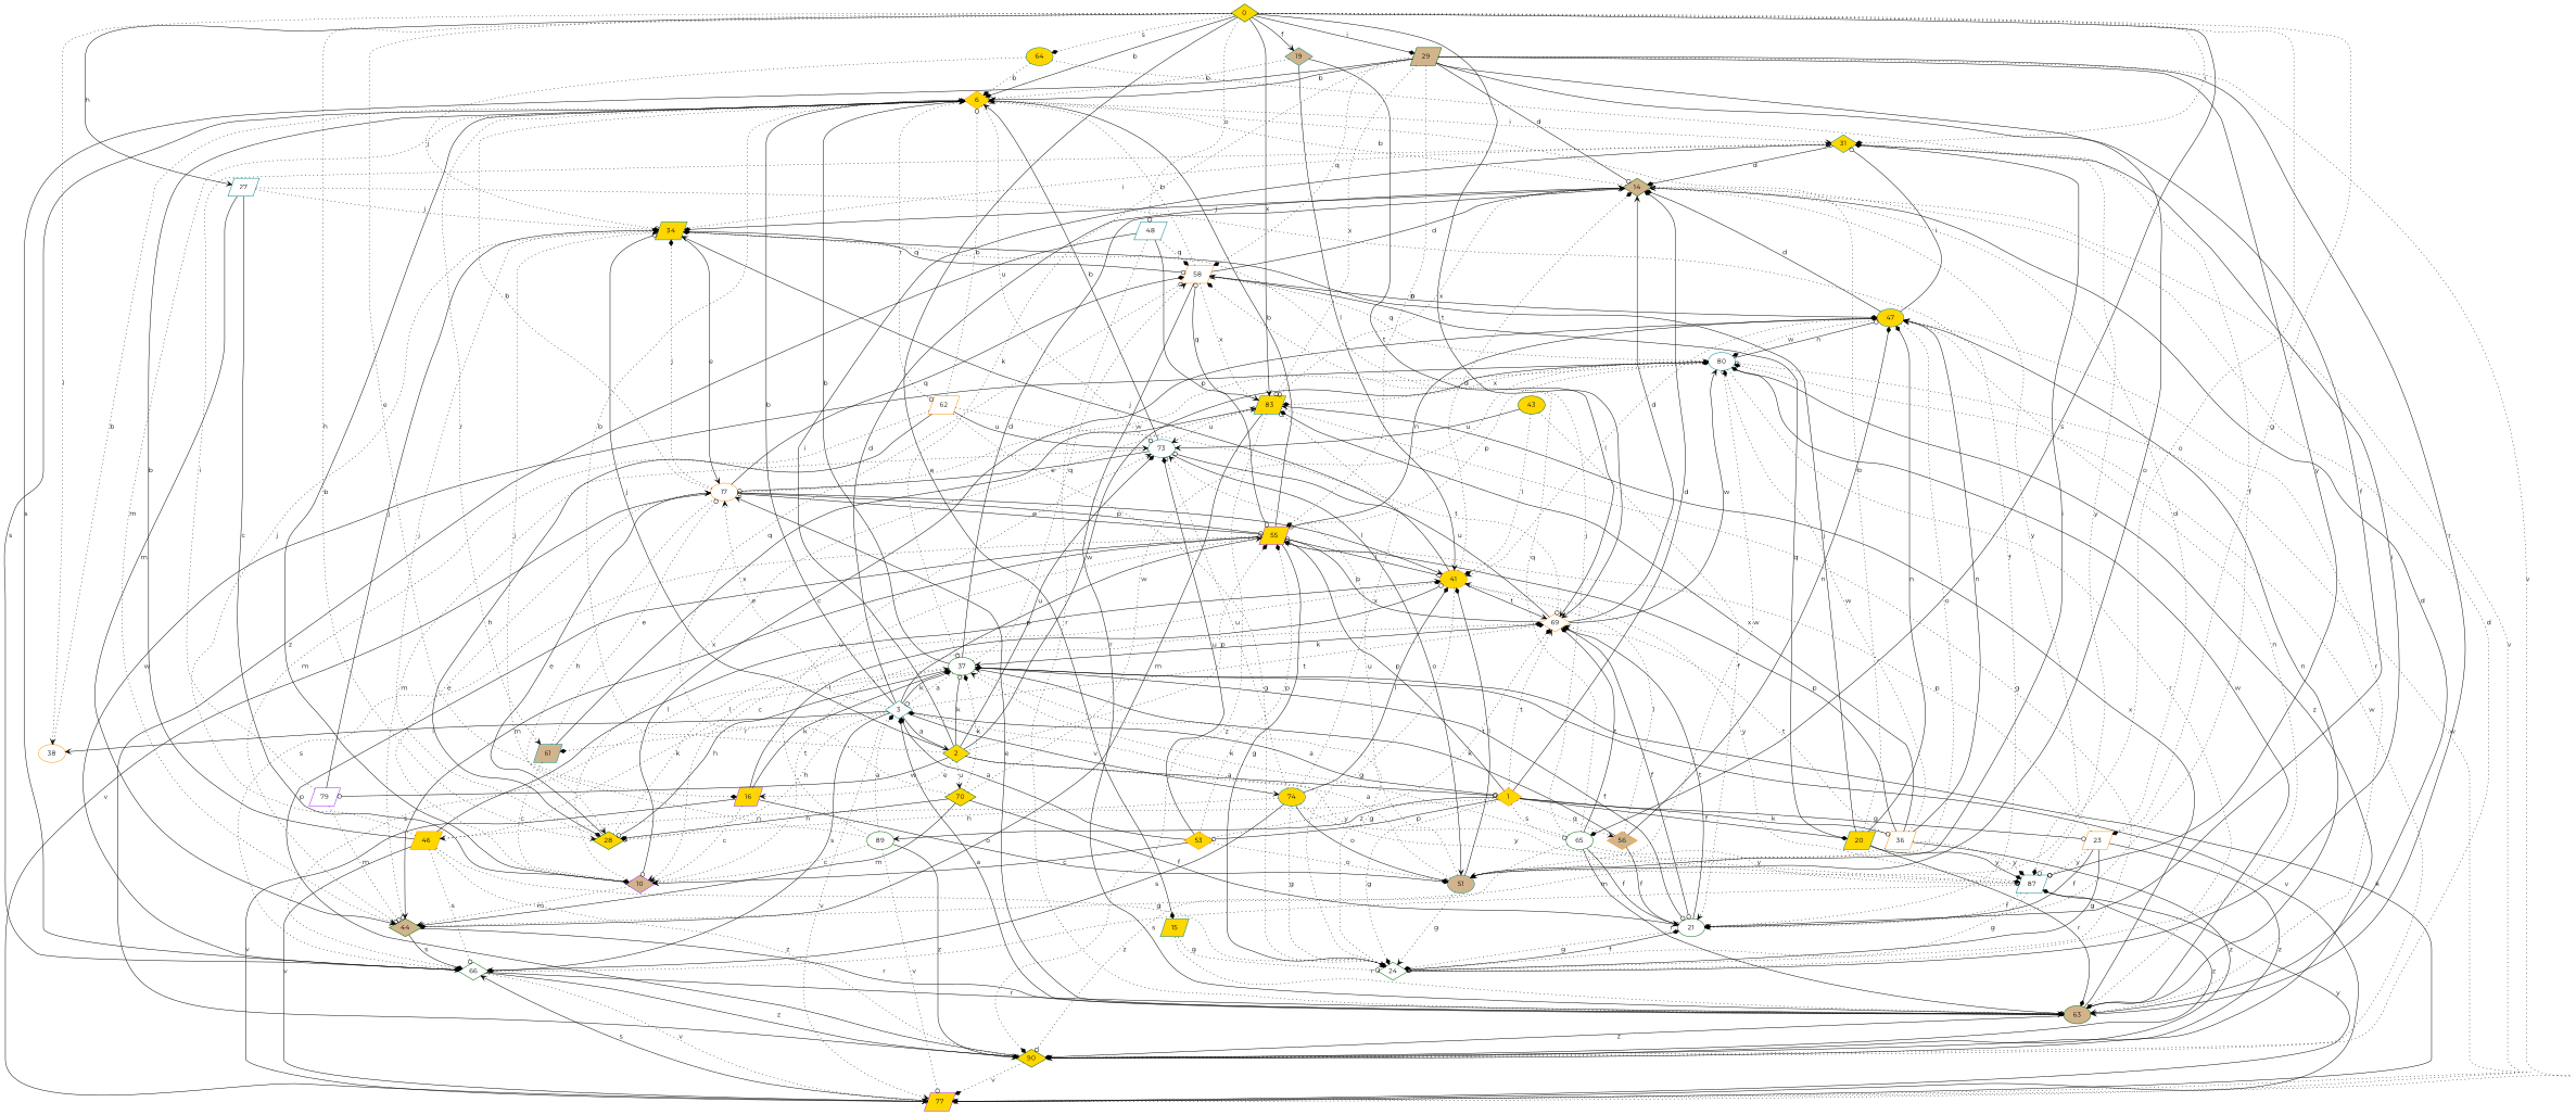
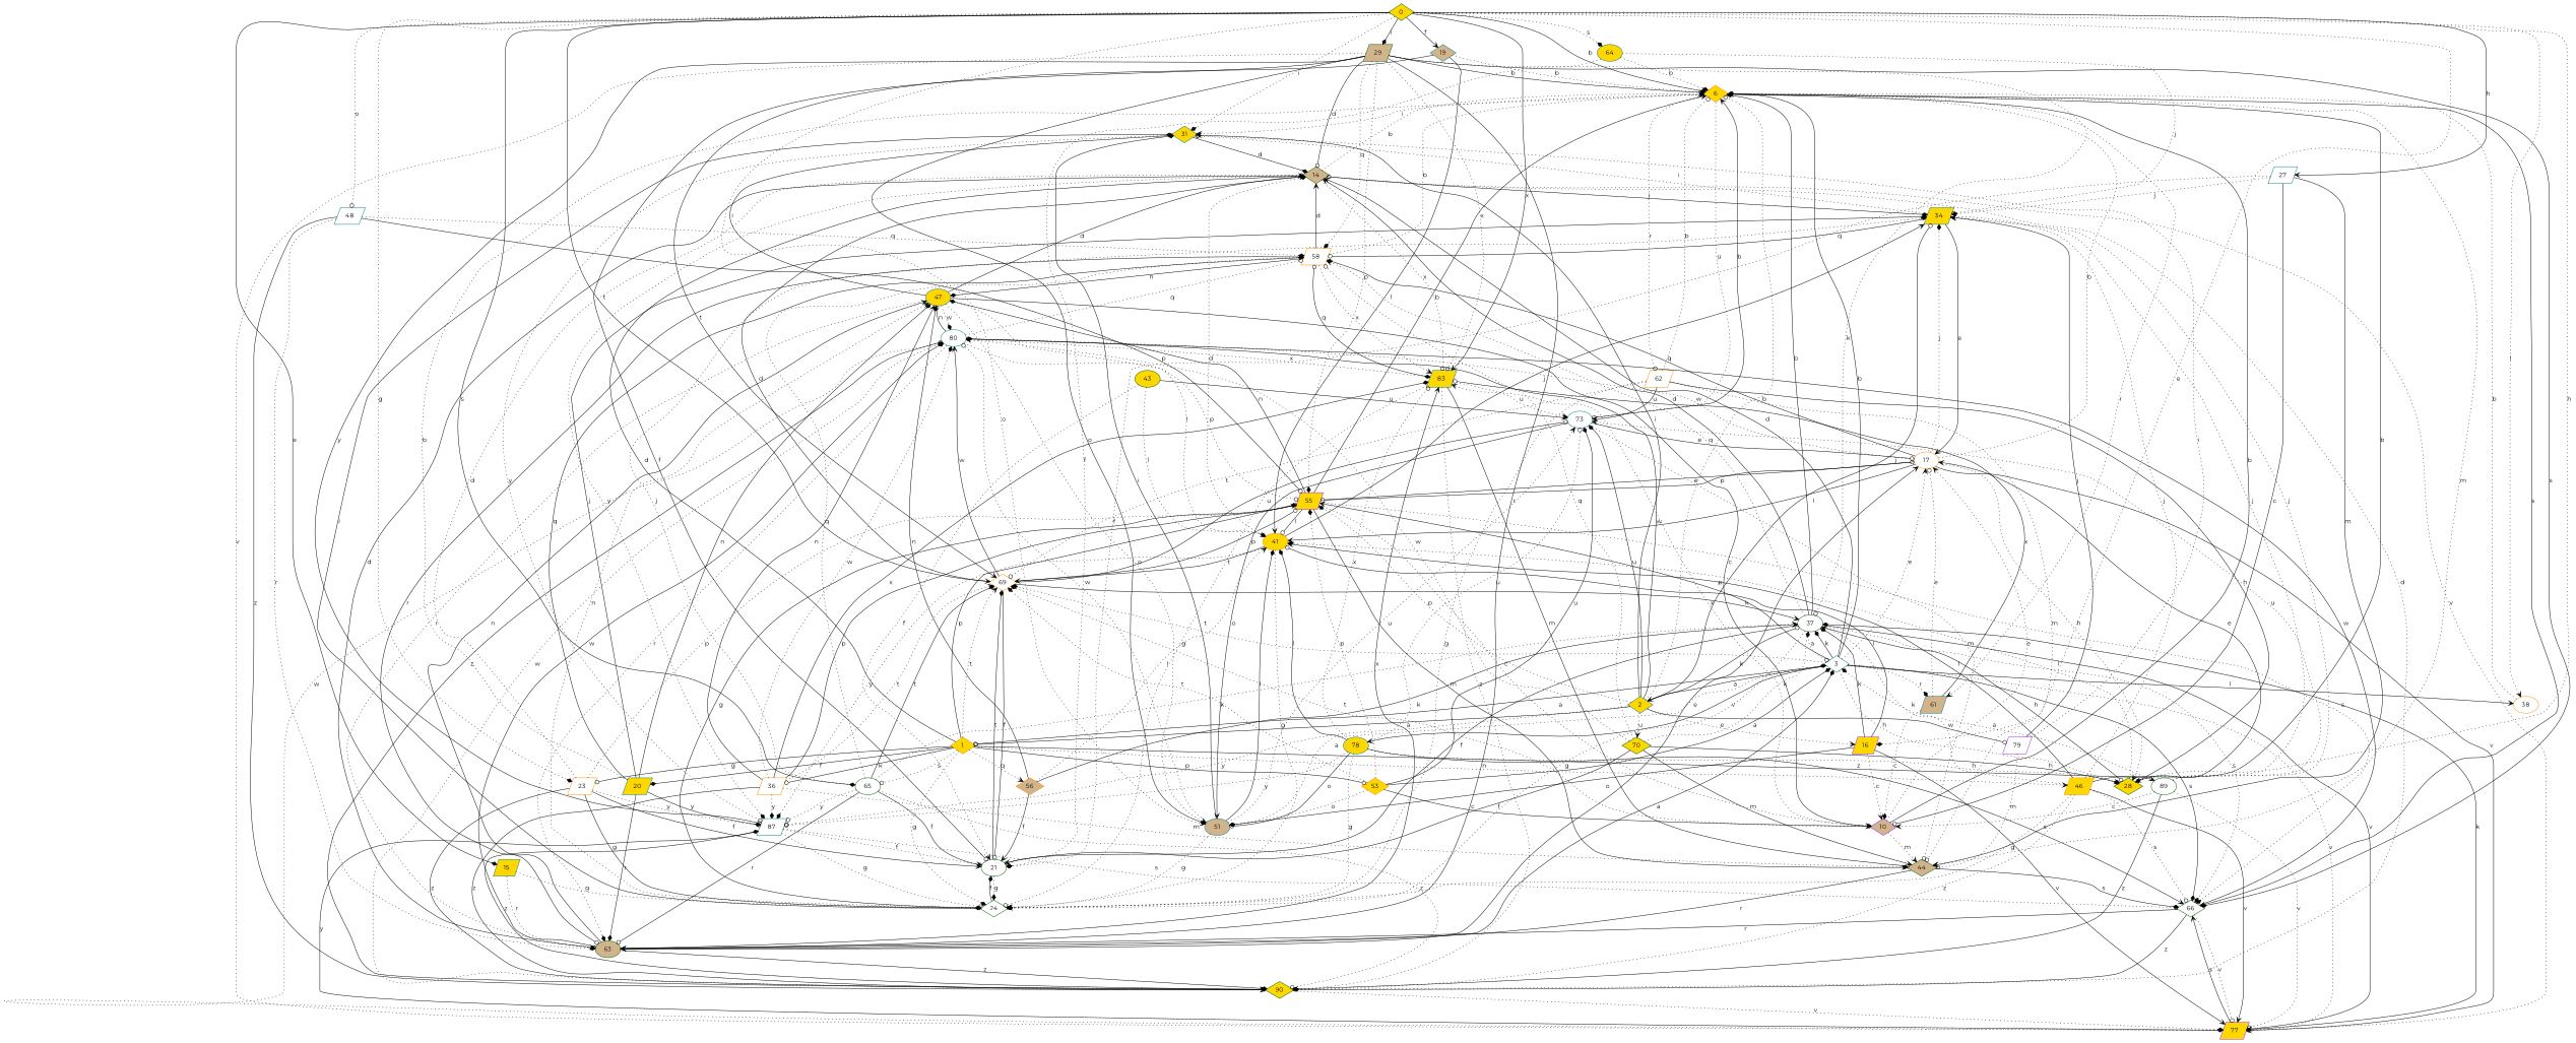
  strict digraph {
    fontname=Montserrat
    node [color=teal fillcolor=gold fontname=Montserrat shape=diamond style=filled]
    edge [arrowhead=vee fontname=Montserrat style=solid]
    0 [color=darkgreen]
    6 [color=darkorange]
    15 [shape=parallelogram]
    16 [color=purple shape=parallelogram]
    19 [fillcolor=tan]
    23 [color=darkorange fillcolor=white shape=parallelogram]
    27 [fillcolor=white shape=parallelogram]
    28 [color=darkgreen]
    29 [color=darkgreen fillcolor=tan shape=parallelogram]
    31
    38 [color=darkorange fillcolor=white shape=ellipse]
    48 [fillcolor=white shape=parallelogram]
    51 [fillcolor=tan shape=ellipse]
    64 [shape=ellipse]
    65 [color=darkgreen fillcolor=white shape=ellipse]
    69 [color=darkorange fillcolor=white]
    83 [shape=parallelogram]
    73 [fillcolor=white shape=ellipse]
    61 [fillcolor=tan shape=parallelogram]
    66 [color=darkgreen fillcolor=white]
    44 [color=darkgreen fillcolor=tan]
    62 [color=darkorange fillcolor=white shape=parallelogram]
    24 [color=darkgreen fillcolor=white]
    63 [color=darkgreen fillcolor=tan shape=ellipse]
    37 [color=darkgreen fillcolor=white shape=ellipse]
    77 [color=purple shape=parallelogram]
    10 [color=purple fillcolor=tan]
    41 [color=darkorange shape=ellipse]
    14 [color=darkgreen fillcolor=tan]
    55 [color=purple shape=parallelogram]
    87 [fillcolor=white shape=parallelogram]
    21 [color=darkgreen fillcolor=white shape=ellipse]
    90 [color=darkgreen]
    34 [shape=parallelogram]
    17 [color=darkorange fillcolor=white shape=ellipse]
    58 [color=darkorange fillcolor=white shape=parallelogram]
    80 [fillcolor=white shape=ellipse]
    3 [fillcolor=white]
    1 [color=darkorange]
    20 [shape=parallelogram]
    36 [color=darkorange fillcolor=white shape=parallelogram]
    46 [color=darkorange shape=parallelogram]
    53 [color=darkorange]
    56 [color=darkorange fillcolor=tan]
    89 [color=darkgreen fillcolor=white shape=ellipse]
    47 [shape=ellipse]
    43 [color=darkgreen shape=ellipse]
    2
    70 [color=darkgreen]
    79 [color=purple fillcolor=white shape=parallelogram]
-   74 [shape=ellipse]
+   74 [shape=ellipse label=78]
    0 -> 6 [arrowhead=diamond label=b]
    0 -> 15 [arrowhead=diamond label=e]
    0 -> 16 [arrowhead=diamond label=e style=dotted]
    0 -> 19 [label=f]
    0 -> 23 [arrowhead=diamond label=g style=dotted]
    0 -> 27 [label=h]
    0 -> 28 [label=h style=dotted]
    0 -> 29 [arrowhead=diamond label=i]
    0 -> 31 [arrowhead=diamond label=i style=dotted]
    0 -> 38 [label=l style=dotted]
    0 -> 48 [arrowhead=odot label=o style=dotted]
    0 -> 51 [label=o style=dotted]
    0 -> 64 [arrowhead=diamond label=s style=dotted]
    0 -> 65 [arrowhead=diamond label=s]
    0 -> 69 [label=t]
    0 -> 83 [label=x]
    6 -> 31 [label=i style=dotted]
    6 -> 73 [arrowhead=odot label=u style=dotted]
    6 -> 61 [label=r style=dotted]
    6 -> 66 [label=s]
    6 -> 44 [label=m style=dotted]
    6 -> 62 [arrowhead=odot label=r style=dotted]
    15 -> 24 [arrowhead=odot label=g style=dotted]
    15 -> 63 [arrowhead=odot label=r style=dotted]
    16 -> 51 [arrowhead=diamond label=o]
    16 -> 37 [arrowhead=diamond label=k]
    16 -> 77 [label=v]
    16 -> 10 [label=c style=dotted]
    16 -> 41 [arrowhead=odot label=l]
    19 -> 6 [arrowhead=odot label=b style=dotted]
    19 -> 69 [label=t]
    19 -> 41 [label=l]
    23 -> 24 [arrowhead=odot label=g]
    23 -> 14 [arrowhead=odot label=d style=dotted]
    23 -> 55 [label=p style=dotted]
    23 -> 87 [arrowhead=odot label=y style=dotted]
    23 -> 21 [label=f]
    23 -> 90 [arrowhead=odot label=z]
    27 -> 44 [label=m]
    27 -> 10 [arrowhead=odot label=c]
    27 -> 21 [arrowhead=diamond label=f style=dotted]
    27 -> 34 [arrowhead=diamond label=j style=dotted]
    28 -> 41 [arrowhead=diamond label=l style=dotted]
    28 -> 34 [label=j style=dotted]
    28 -> 17 [label=e]
    29 -> 6 [label=b]
    29 -> 51 [arrowhead=diamond label=o]
    29 -> 83 [arrowhead=odot label=x style=dotted]
    29 -> 66 [arrowhead=diamond label=s]
    29 -> 63 [label=r]
    29 -> 37 [arrowhead=odot label=k style=dotted]
    29 -> 77 [arrowhead=diamond label=v style=dotted]
    29 -> 14 [arrowhead=odot label=d]
    29 -> 55 [arrowhead=diamond label=p style=dotted]
    29 -> 87 [arrowhead=odot label=y]
    29 -> 21 [arrowhead=odot label=f]
    29 -> 58 [arrowhead=diamond label=q style=dotted]
    31 -> 14 [arrowhead=diamond label=d]
    31 -> 87 [arrowhead=odot label=y style=dotted]
    38 -> 6 [label=b style=dotted]
    48 -> 63 [arrowhead=diamond label=r style=dotted]
    48 -> 55 [arrowhead=odot label=p]
    48 -> 90 [label=z]
    48 -> 58 [arrowhead=diamond label=q style=dotted]
    51 -> 31 [arrowhead=diamond label=i]
    51 -> 73 [label=u style=dotted]
    51 -> 24 [label=g style=dotted]
    51 -> 41 [arrowhead=diamond label=l]
    51 -> 80 [arrowhead=odot label=w style=dotted]
    51 -> 3 [arrowhead=diamond label=a style=dotted]
    64 -> 6 [arrowhead=diamond label=b style=dotted]
    64 -> 21 [arrowhead=diamond label=f style=dotted]
    64 -> 34 [arrowhead=odot label=j style=dotted]
    65 -> 69 [arrowhead=diamond label=t]
    65 -> 63 [arrowhead=odot label=r]
    65 -> 37 [label=k style=dotted]
    65 -> 87 [arrowhead=odot label=y style=dotted]
    65 -> 21 [arrowhead=odot label=f]
    65 -> 90 [arrowhead=odot label=z style=dotted]
    65 -> 34 [arrowhead=diamond label=j style=dotted]
    65 -> 58 [arrowhead=diamond label=q style=dotted]
    69 -> 73 [arrowhead=odot label=u]
    69 -> 37 [label=k]
    69 -> 14 [label=d]
    69 -> 55 [arrowhead=odot label=p]
    69 -> 21 [arrowhead=odot label=f]
    69 -> 80 [label=w]
    83 -> 73 [label=u style=dotted]
    83 -> 44 [arrowhead=odot label=m]
    83 -> 24 [arrowhead=odot label=g style=dotted]
    83 -> 90 [arrowhead=diamond label=z style=dotted]
    83 -> 58 [arrowhead=odot label=q]
    73 -> 6 [label=b]
    73 -> 51 [label=o]
    73 -> 44 [arrowhead=odot label=m style=dotted]
    73 -> 17 [arrowhead=odot label=e]
    61 -> 83 [arrowhead=odot label=x]
    61 -> 10 [arrowhead=diamond label=c style=dotted]
    61 -> 17 [arrowhead=odot label=e style=dotted]
    66 -> 63 [label=r]
    66 -> 77 [arrowhead=odot label=v style=dotted]
    66 -> 90 [arrowhead=diamond label=z]
    66 -> 80 [arrowhead=diamond label=w]
    44 -> 66 [arrowhead=diamond label=s]
    44 -> 63 [label=r]
    62 -> 6 [arrowhead=odot label=b style=dotted]
    62 -> 28 [arrowhead=diamond label=h]
    62 -> 69 [arrowhead=odot label=t style=dotted]
    62 -> 73 [label=u]
    62 -> 44 [arrowhead=odot label=m style=dotted]
    62 -> 24 [arrowhead=diamond label=g style=dotted]
    24 -> 31 [arrowhead=diamond label=i]
    24 -> 21 [arrowhead=diamond label=f]
    24 -> 47 [label=n style=dotted]
    63 -> 83 [label=x]
    63 -> 14 [label=d]
    63 -> 90 [arrowhead=diamond label=z]
    63 -> 17 [label=e]
    63 -> 80 [arrowhead=diamond label=w]
    63 -> 3 [arrowhead=diamond label=a]
    63 -> 47 [label=n]
    37 -> 6 [label=b]
    37 -> 28 [arrowhead=odot label=h]
    37 -> 66 [arrowhead=diamond label=s style=dotted]
    37 -> 24 [label=g style=dotted]
    37 -> 77 [label=v]
    37 -> 14 [label=d]
    37 -> 21 [arrowhead=odot label=f]
    37 -> 58 [label=q style=dotted]
    37 -> 3 [arrowhead=odot label=a style=dotted]
    77 -> 66 [label=s]
    77 -> 37 [arrowhead=diamond label=k]
    77 -> 87 [arrowhead=diamond label=y]
    77 -> 80 [arrowhead=odot label=w style=dotted]
    10 -> 6 [arrowhead=diamond label=b]
    10 -> 69 [arrowhead=diamond label=t style=dotted]
    10 -> 83 [label=x style=dotted]
    10 -> 44 [label=m style=dotted]
    10 -> 17 [label=e style=dotted]
    41 -> 69 [label=t]
    41 -> 24 [label=g style=dotted]
    41 -> 14 [arrowhead=diamond label=d style=dotted]
    41 -> 87 [arrowhead=diamond label=y style=dotted]
    41 -> 34 [label=j]
    14 -> 6 [label=b style=dotted]
    14 -> 83 [arrowhead=odot label=x style=dotted]
    14 -> 77 [arrowhead=odot label=v style=dotted]
    14 -> 87 [arrowhead=diamond label=y style=dotted]
    14 -> 34 [arrowhead=diamond label=j]
    55 -> 6 [label=b]
    55 -> 66 [arrowhead=diamond label=s style=dotted]
    55 -> 44 [label=m]
    55 -> 24 [arrowhead=diamond label=g]
    55 -> 10 [label=c style=dotted]
    55 -> 41 [arrowhead=odot label=l]
    55 -> 17 [arrowhead=odot label=e]
    55 -> 47 [arrowhead=diamond label=n]
    87 -> 66 [arrowhead=odot label=s style=dotted]
    87 -> 24 [arrowhead=odot label=g style=dotted]
    87 -> 21 [label=f style=dotted]
    87 -> 90 [arrowhead=diamond label=z]
    21 -> 69 [arrowhead=diamond label=t]
    21 -> 24 [arrowhead=diamond label=g style=dotted]
    90 -> 77 [arrowhead=diamond label=v style=dotted]
    90 -> 14 [arrowhead=odot label=d style=dotted]
-   90 -> 55 [arrowhead=odot label=p]
    90 -> 80 [arrowhead=diamond label=w style=dotted]
    34 -> 31 [arrowhead=odot label=i style=dotted]
    34 -> 17 [label=e]
    34 -> 58 [arrowhead=odot label=q]
    17 -> 6 [arrowhead=diamond label=b style=dotted]
    17 -> 28 [label=h style=dotted]
    17 -> 77 [arrowhead=odot label=v]
    17 -> 41 [label=l]
    17 -> 55 [arrowhead=odot label=p]
    17 -> 34 [arrowhead=diamond label=j style=dotted]
    17 -> 58 [arrowhead=diamond label=q]
    17 -> 80 [arrowhead=diamond label=w style=dotted]
    58 -> 6 [arrowhead=odot label=b style=dotted]
    58 -> 83 [label=x style=dotted]
    58 -> 63 [arrowhead=odot label=r]
    58 -> 14 [label=d]
    58 -> 47 [arrowhead=diamond label=n]
    80 -> 83 [arrowhead=diamond label=x style=dotted]
    80 -> 63 [arrowhead=diamond label=r style=dotted]
    80 -> 55 [arrowhead=odot label=p style=dotted]
    80 -> 90 [label=z]
    80 -> 58 [arrowhead=odot label=q style=dotted]
    80 -> 47 [arrowhead=odot label=n]
    3 -> 6 [arrowhead=diamond label=b]
    3 -> 28 [arrowhead=odot label=h style=dotted]
    3 -> 38 [label=l]
    3 -> 69 [arrowhead=diamond label=t style=dotted]
    3 -> 61 [arrowhead=diamond label=r style=dotted]
    3 -> 66 [arrowhead=diamond label=s]
    3 -> 37 [arrowhead=diamond label=k]
    3 -> 77 [label=v style=dotted]
    3 -> 14 [label=d]
    3 -> 55 [label=p]
    3 -> 17 [label=e style=dotted]
    3 -> 1 [arrowhead=odot label=a]
    3 -> 2 [label=a]
    3 -> 74 [label=v]
    1 -> 23 [arrowhead=odot label=g]
    1 -> 65 [arrowhead=odot label=s style=dotted]
    1 -> 69 [label=t style=dotted]
    1 -> 24 [arrowhead=diamond label=g style=dotted]
    1 -> 14 [arrowhead=diamond label=d]
    1 -> 55 [arrowhead=odot label=p]
    1 -> 20 [arrowhead=diamond label=f]
    1 -> 36 [arrowhead=odot label=k]
    1 -> 46 [label=n style=dotted]
    1 -> 53 [arrowhead=odot label=p]
    1 -> 56 [label=q style=dotted]
    1 -> 89 [label=z]
    20 -> 6 [label=b style=dotted]
    20 -> 63 [arrowhead=diamond label=r]
    20 -> 87 [arrowhead=diamond label=y]
    20 -> 34 [arrowhead=diamond label=j]
    20 -> 58 [label=q]
    20 -> 47 [arrowhead=diamond label=n]
    36 -> 69 [label=t style=dotted]
    36 -> 83 [arrowhead=diamond label=x]
    36 -> 44 [arrowhead=diamond label=m style=dotted]
    36 -> 55 [arrowhead=diamond label=p]
    36 -> 87 [arrowhead=diamond label=y style=dotted]
    36 -> 90 [label=z]
    36 -> 80 [arrowhead=diamond label=w style=dotted]
    36 -> 47 [label=n]
    46 -> 6 [label=b]
    46 -> 66 [arrowhead=odot label=s style=dotted]
    46 -> 24 [arrowhead=odot label=g style=dotted]
    46 -> 37 [label=k style=dotted]
    46 -> 77 [label=v]
    46 -> 41 [label=l]
    46 -> 90 [arrowhead=odot label=z style=dotted]
    46 -> 34 [arrowhead=odot label=j style=dotted]
    53 -> 51 [arrowhead=diamond label=o style=dotted]
    53 -> 69 [arrowhead=diamond label=t style=dotted]
    53 -> 73 [arrowhead=diamond label=u]
    53 -> 10 [label=c]
    53 -> 55 [arrowhead=diamond label=p style=dotted]
    53 -> 3 [arrowhead=diamond label=a]
    56 -> 37 [label=k]
    56 -> 41 [label=l style=dotted]
    56 -> 21 [label=f]
    56 -> 47 [arrowhead=diamond label=n]
    89 -> 73 [label=u style=dotted]
    89 -> 77 [arrowhead=odot label=v style=dotted]
    89 -> 10 [label=c style=dotted]
    89 -> 90 [label=z]
    89 -> 34 [label=j style=dotted]
    89 -> 3 [arrowhead=diamond label=a style=dotted]
    47 -> 31 [arrowhead=odot label=i]
    47 -> 51 [label=o style=dotted]
    47 -> 63 [label=r style=dotted]
    47 -> 10 [arrowhead=odot label=c]
    47 -> 41 [label=l style=dotted]
    47 -> 14 [arrowhead=diamond label=d]
    47 -> 80 [arrowhead=diamond label=w style=dotted]
    43 -> 73 [label=u]
    43 -> 41 [arrowhead=diamond label=l style=dotted]
    43 -> 21 [label=f style=dotted]
    2 -> 6 [arrowhead=odot label=b style=dotted]
    2 -> 16 [label=e style=dotted]
    2 -> 31 [label=i]
    2 -> 73 [arrowhead=diamond label=u]
    2 -> 37 [arrowhead=odot label=k]
    2 -> 55 [arrowhead=diamond label=p style=dotted]
    2 -> 87 [arrowhead=odot label=y style=dotted]
    2 -> 34 [arrowhead=odot label=j]
    2 -> 80 [arrowhead=odot label=w]
    2 -> 1 [arrowhead=odot label=a]
    2 -> 70 [label=u style=dotted]
    2 -> 79 [arrowhead=odot label=w]
    70 -> 28 [arrowhead=diamond label=h]
    70 -> 44 [label=m]
    70 -> 37 [arrowhead=diamond label=k style=dotted]
    70 -> 21 [label=f]
    70 -> 58 [arrowhead=odot label=q style=dotted]
    70 -> 80 [label=w style=dotted]
    79 -> 31 [arrowhead=odot label=i style=dotted]
    79 -> 44 [arrowhead=odot label=m style=dotted]
    79 -> 34 [label=j]
    74 -> 28 [label=h style=dotted]
    74 -> 51 [arrowhead=odot label=o]
    74 -> 83 [arrowhead=odot label=x style=dotted]
    74 -> 73 [arrowhead=odot label=u style=dotted]
    74 -> 66 [label=s]
    74 -> 24 [arrowhead=diamond label=g style=dotted]
    74 -> 41 [arrowhead=diamond label=l]
    74 -> 87 [arrowhead=odot label=y style=dotted]
  }
